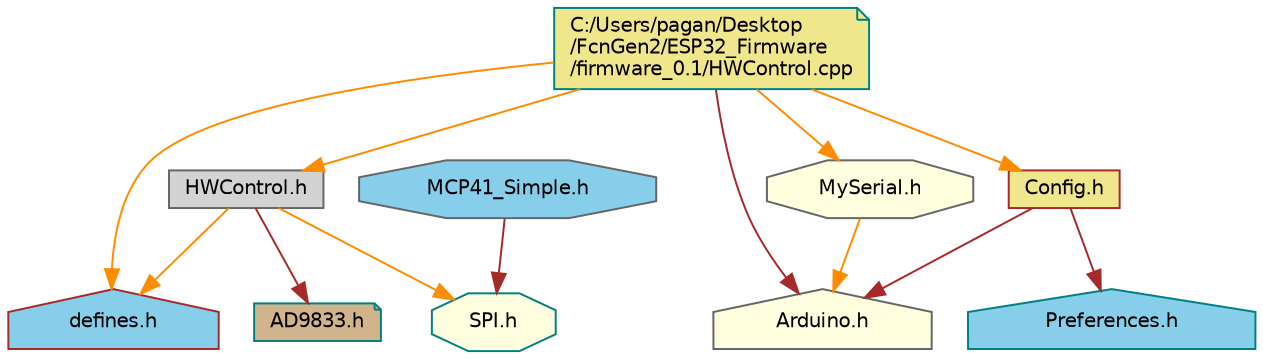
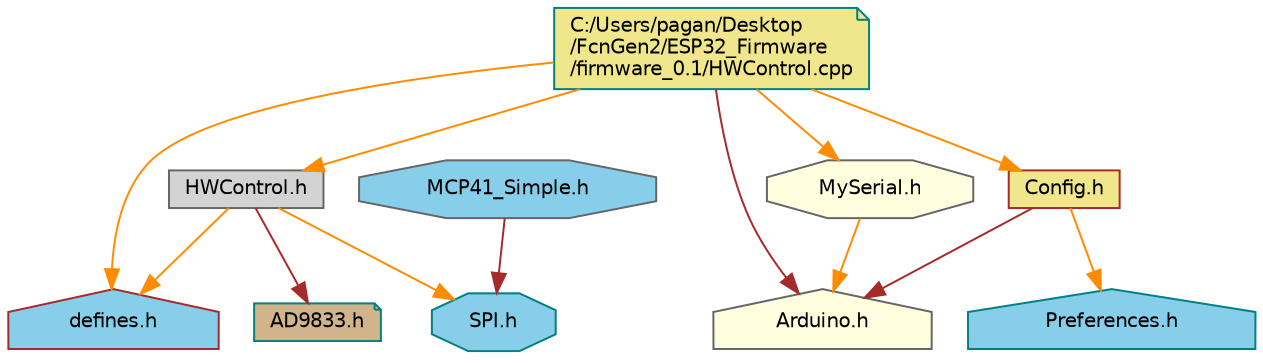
  digraph {
    node [color=teal fillcolor=skyblue fontname=Helvetica fontsize=10 shape=house style=filled]
    edge [color=darkorange fontname=Helvetica fontsize=10 labelfontname=Helvetica labelfontsize=10 style=solid]
    n1 [fillcolor=khaki fontcolor=black height=0.2 label="C:/Users/pagan/Desktop\l/FcnGen2/ESP32_Firmware\l/firmware_0.1/HWControl.cpp" shape=note width=0.4]
    n2 [color=gray40 fillcolor=lightgrey height=0.2 label="HWControl.h" shape=box width=0.4]
    n3 [color=brown height=0.2 label="defines.h" width=0.4]
    n4 [color=gray40 fillcolor=lightyellow height=0.2 label="Arduino.h" width=0.4]
    n5 [color=brown fillcolor=khaki height=0.2 label="Config.h" shape=box width=0.4]
    n6 [color=gray40 fillcolor=lightyellow height=0.2 label="MySerial.h" shape=octagon width=0.4]
-   n7 [fillcolor=lightyellow height=0.2 label="SPI.h" shape=octagon width=0.4]
+   n7 [height=0.2 label="SPI.h" shape=octagon width=0.4]
    n8 [fillcolor=tan height=0.2 label="AD9833.h" shape=note width=0.4]
    n9 [height=0.2 label="Preferences.h" width=0.4]
    n10 [color=gray40 height=0.2 label="MCP41_Simple.h" shape=octagon width=0.4]
    n1 -> n2
    n1 -> n3
    n1 -> n4 [color=brown]
    n1 -> n5
    n1 -> n6
    n2 -> n3
    n2 -> n7
    n2 -> n8 [color=brown]
    n5 -> n4 [color=brown]
-   n5 -> n9 [color=brown]
+   n5 -> n9
    n6 -> n4
    n10 -> n7 [color=brown]
  }
